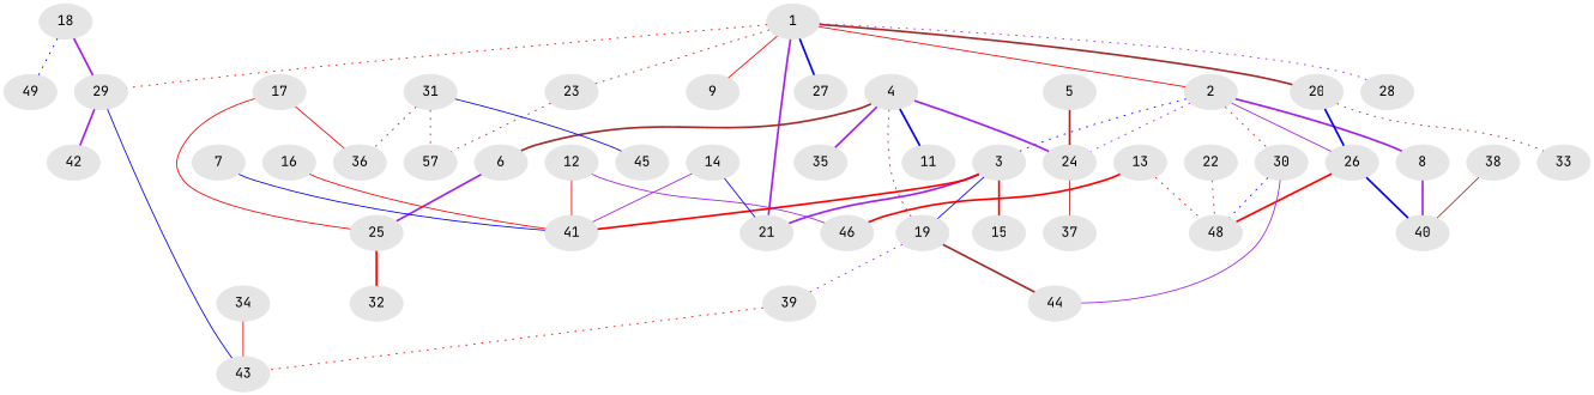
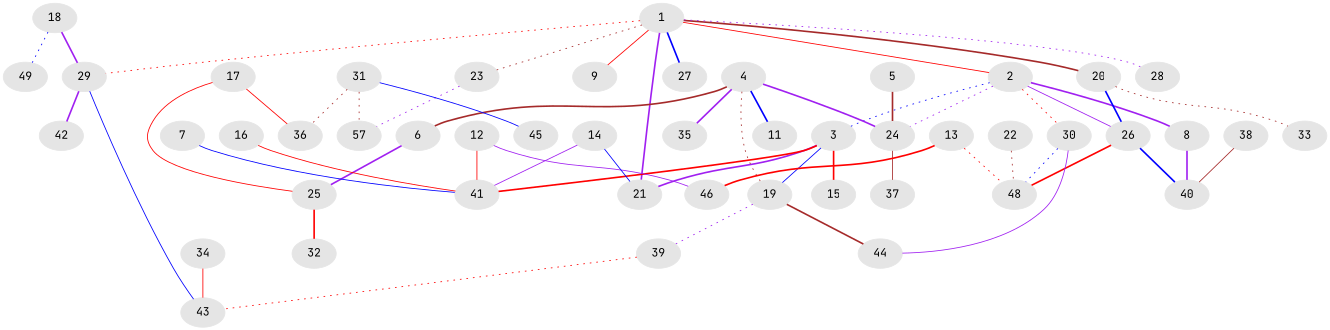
  graph {
    fontname="JetBrains Mono"
    node [color=gray90 fontname="JetBrains Mono" style=filled]
    edge [color=red fontname="JetBrains Mono" style=bold weight=1.0]
    1
    2
    9
    20
    21
    23
    27
    28
    29
    3
    8
    24
    26
    30
    33
    n16 [label=57]
    42
    43
    15
    19
    41
    40
    37
    48
    44
    39
    4
    6
    11
    35
    25
    5
    32
    7
    12
    46
    13
    14
    16
    17
    36
    18
    49
    22
    31
    45
    34
    38
    1 -- 2 [style=solid]
    1 -- 9 [style=solid]
    1 -- 20 [color=brown]
    1 -- 21 [color=purple]
    1 -- 23 [color=brown style=dotted]
    1 -- 27 [color=blue]
    1 -- 28 [color=purple style=dotted]
    1 -- 29 [style=dotted]
    2 -- 3 [color=blue style=dotted]
    2 -- 8 [color=purple]
    2 -- 24 [color=purple style=dotted]
    2 -- 26 [color=purple style=solid]
    2 -- 30 [style=dotted]
    20 -- 26 [color=blue]
    20 -- 33 [color=brown style=dotted]
-   23 -- n16 [color=brown style=dotted]
+   23 -- n16 [color=purple style=dotted]
    29 -- 42 [color=purple weight=2.0]
    29 -- 43 [color=blue style=solid]
    3 -- 21 [color=purple]
    3 -- 15
    3 -- 19 [color=blue style=solid]
    3 -- 41
    8 -- 40 [color=purple]
    24 -- 37 [color=brown style=solid]
    26 -- 40 [color=blue]
    26 -- 48
    30 -- 48 [color=blue style=dotted]
    30 -- 44 [color=purple style=solid]
    19 -- 44 [color=brown]
    19 -- 39 [color=purple style=dotted]
    39 -- 43 [style=dotted]
    4 -- 24 [color=purple]
    4 -- 19 [color=brown style=dotted]
    4 -- 6 [color=brown]
    4 -- 11 [color=blue]
    4 -- 35 [color=purple]
    6 -- 25 [color=purple]
    25 -- 32
    5 -- 24 [color=brown]
    7 -- 41 [color=blue style=solid]
    12 -- 41 [style=solid]
    12 -- 46 [color=purple style=solid]
    13 -- 48 [style=dotted]
    13 -- 46
    14 -- 21 [color=blue style=solid]
    14 -- 41 [color=purple style=solid]
    16 -- 41 [style=solid]
    17 -- 25 [style=solid]
    17 -- 36 [style=solid]
    18 -- 29 [color=purple]
    18 -- 49 [color=blue style=dotted]
    22 -- 48 [color=brown style=dotted]
    31 -- n16 [color=brown style=dotted]
    31 -- 36 [color=brown style=dotted]
    31 -- 45 [color=blue style=solid]
    34 -- 43 [style=solid]
    38 -- 40 [color=brown style=solid]
  }
